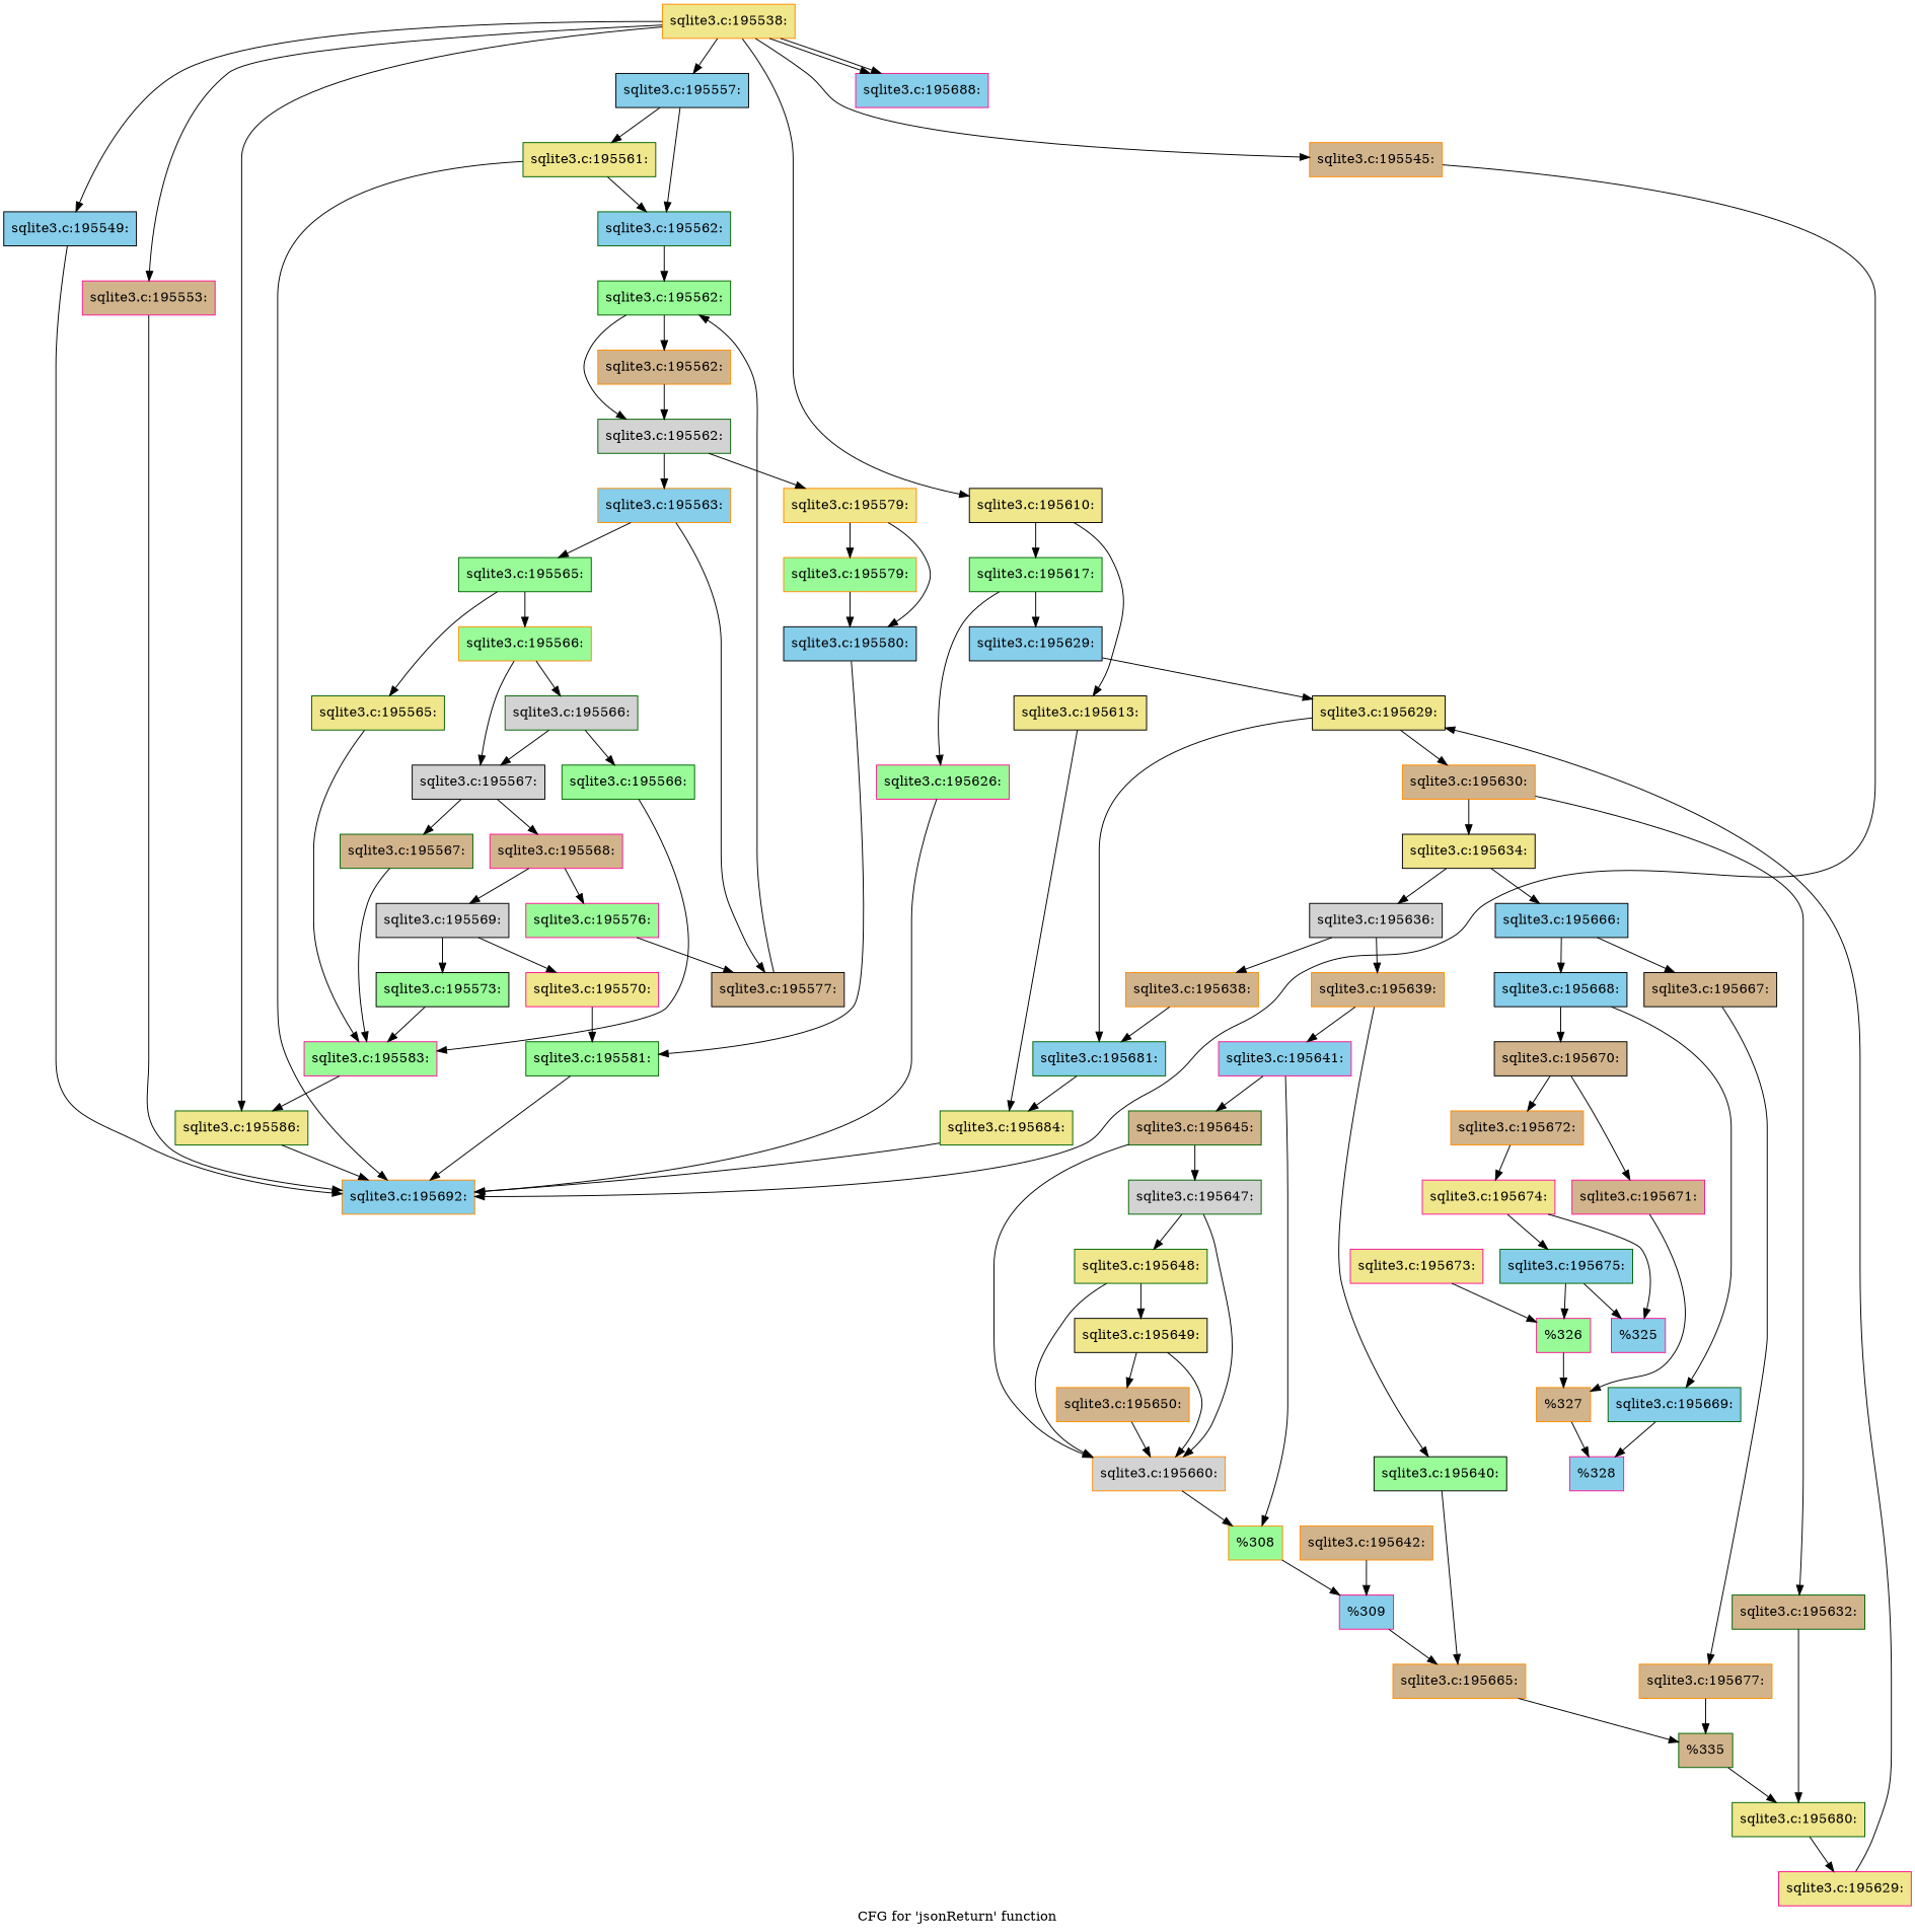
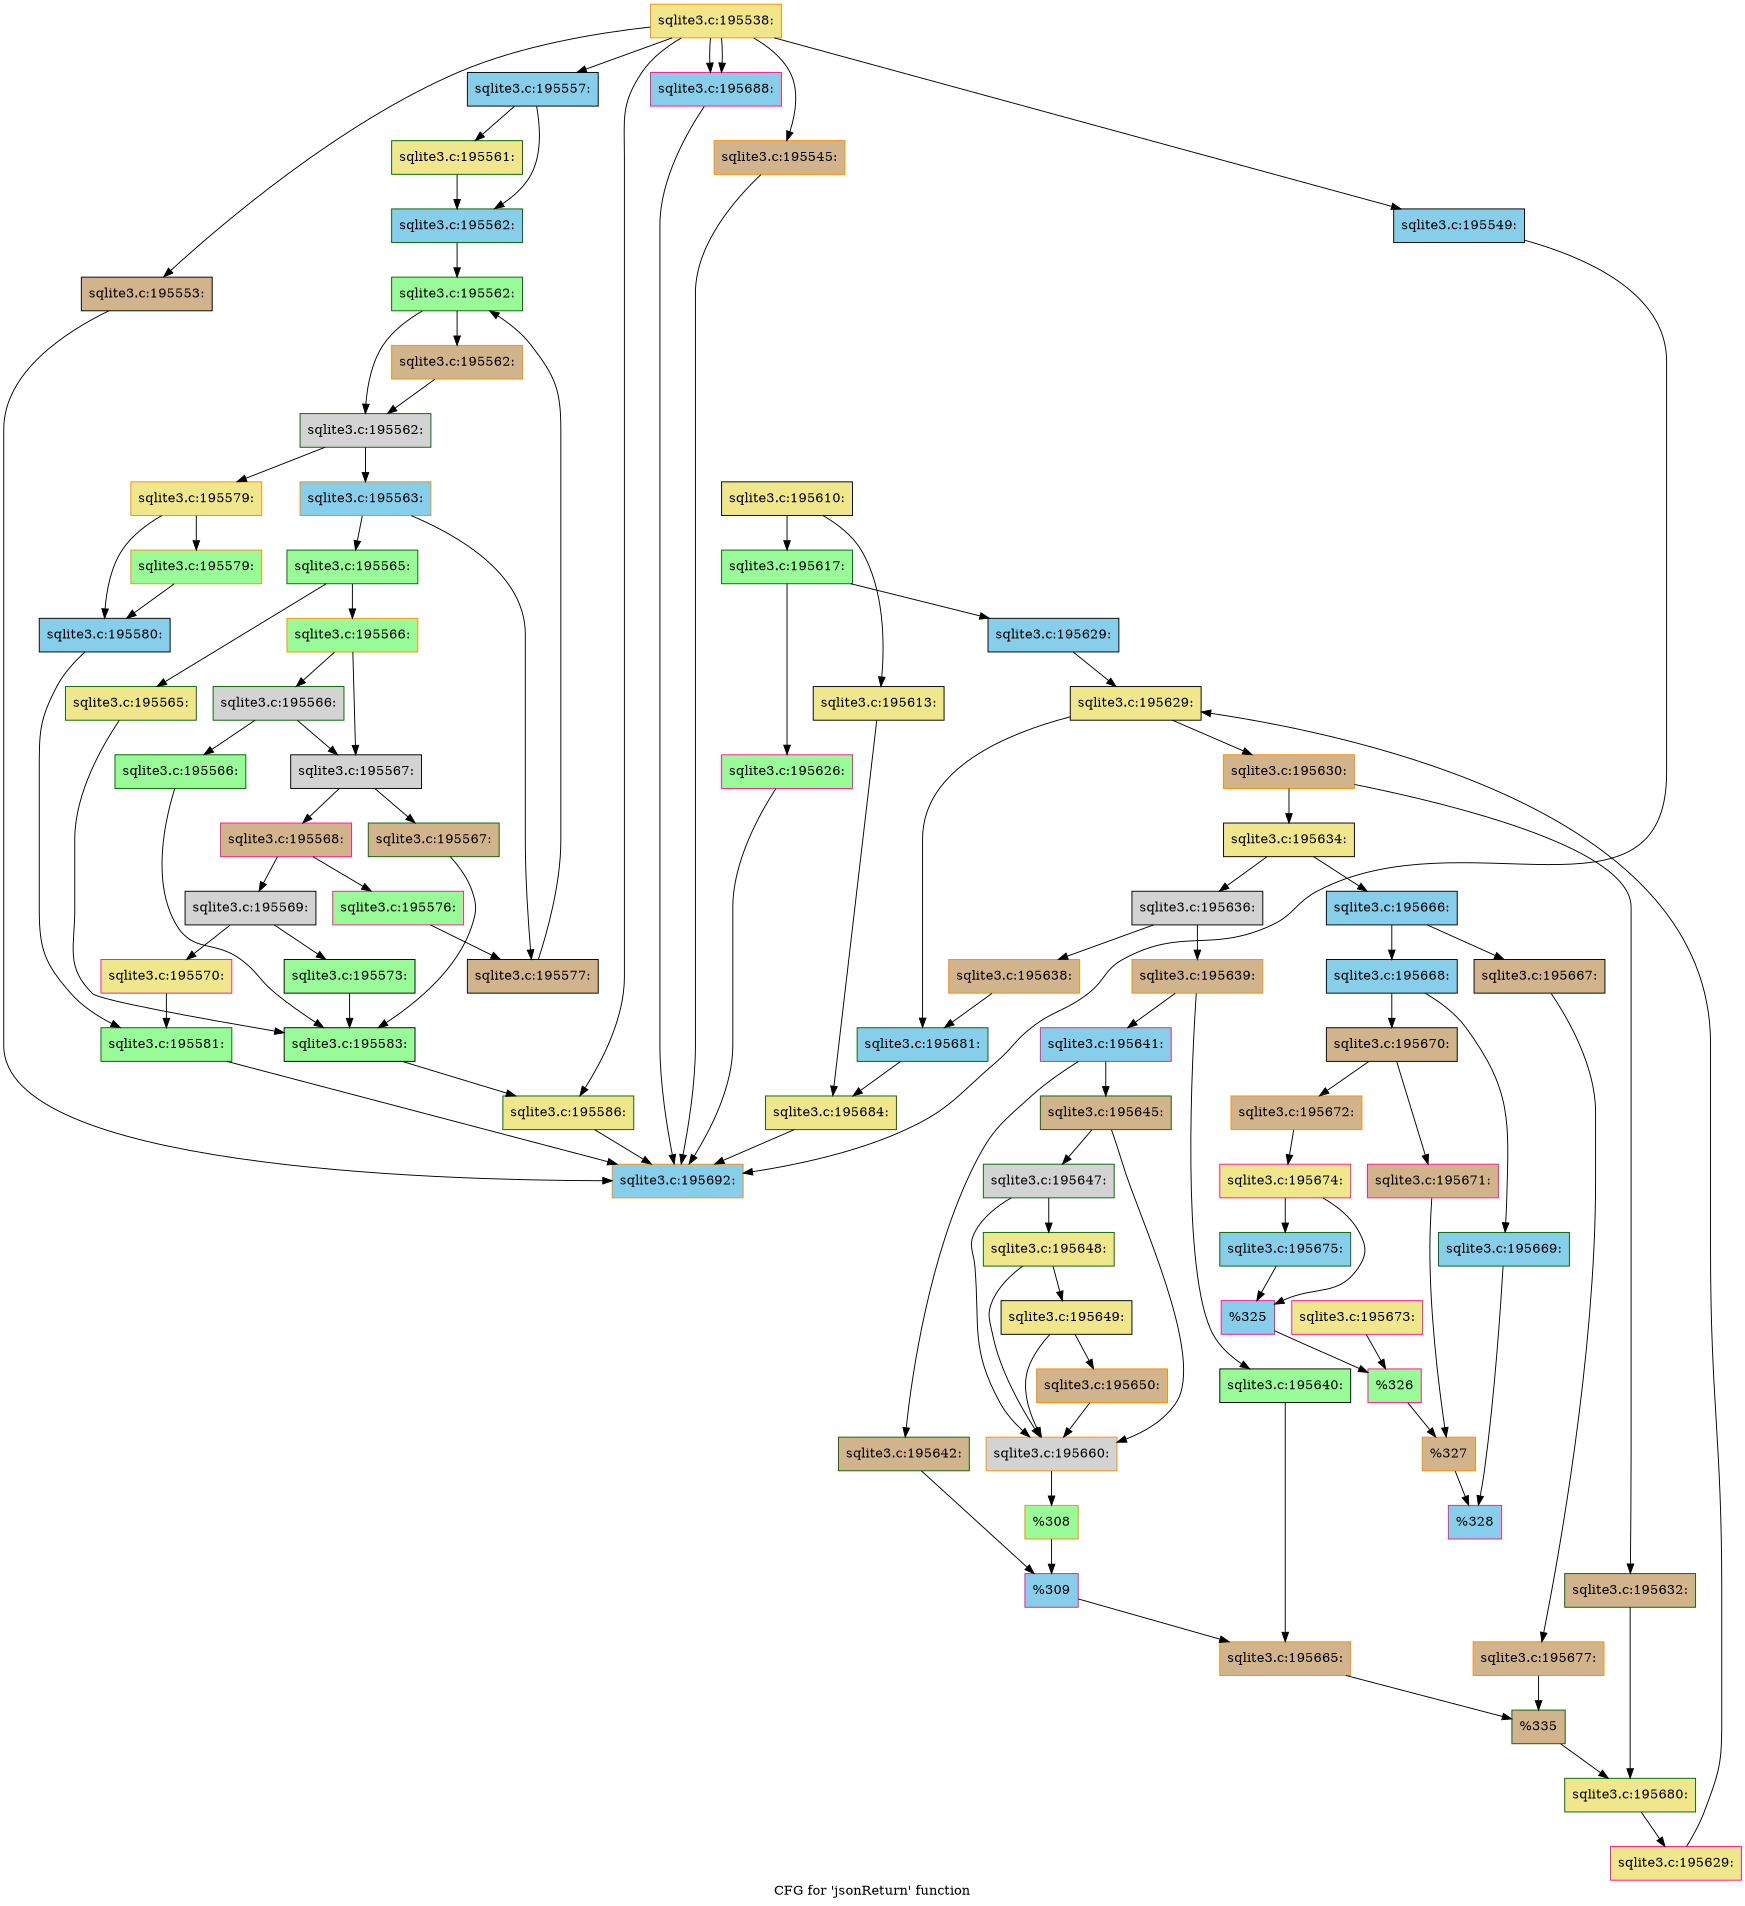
  digraph {
    label="CFG for 'jsonReturn' function"
    node [color=darkgreen fillcolor=tan shape=record style=filled]
    n1 [color=darkorange fillcolor=khaki label="{sqlite3.c:195538:}"]
    n2 [color=darkorange label="{sqlite3.c:195545:}"]
    n3 [color=black fillcolor=skyblue label="{sqlite3.c:195549:}"]
-   n4 [color=deeppink label="{sqlite3.c:195553:}"]
+   n4 [color=black label="{sqlite3.c:195553:}"]
    n5 [color=black fillcolor=skyblue label="{sqlite3.c:195557:}"]
    n6 [fillcolor=khaki label="{sqlite3.c:195586:}"]
    n7 [color=black fillcolor=khaki label="{sqlite3.c:195610:}"]
    n8 [color=deeppink fillcolor=skyblue label="{sqlite3.c:195688:}"]
    n9 [color=darkorange fillcolor=skyblue label="{sqlite3.c:195692:}"]
    n10 [fillcolor=khaki label="{sqlite3.c:195561:}"]
    n11 [fillcolor=skyblue label="{sqlite3.c:195562:}"]
    n12 [color=black fillcolor=khaki label="{sqlite3.c:195613:}"]
    n13 [fillcolor=palegreen label="{sqlite3.c:195617:}"]
    n14 [fillcolor=palegreen label="{sqlite3.c:195562:}"]
    n15 [fillcolor=khaki label="{sqlite3.c:195684:}"]
    n16 [color=deeppink fillcolor=palegreen label="{sqlite3.c:195626:}"]
    n17 [color=black fillcolor=skyblue label="{sqlite3.c:195629:}"]
    n18 [color=darkorange label="{sqlite3.c:195562:}"]
    n19 [fillcolor=lightgrey label="{sqlite3.c:195562:}"]
    n20 [color=darkorange fillcolor=skyblue label="{sqlite3.c:195563:}"]
    n21 [color=darkorange fillcolor=khaki label="{sqlite3.c:195579:}"]
    n22 [fillcolor=palegreen label="{sqlite3.c:195565:}"]
    n23 [color=black label="{sqlite3.c:195577:}"]
    n24 [color=darkorange fillcolor=palegreen label="{sqlite3.c:195579:}"]
    n25 [color=black fillcolor=skyblue label="{sqlite3.c:195580:}"]
    n26 [fillcolor=khaki label="{sqlite3.c:195565:}"]
    n27 [color=darkorange fillcolor=palegreen label="{sqlite3.c:195566:}"]
    n28 [fillcolor=palegreen label="{sqlite3.c:195581:}"]
-   n29 [color=deeppink fillcolor=palegreen label="{sqlite3.c:195583:}"]
+   n29 [color=black fillcolor=palegreen label="{sqlite3.c:195583:}"]
    n30 [fillcolor=lightgrey label="{sqlite3.c:195566:}"]
    n31 [color=black fillcolor=lightgrey label="{sqlite3.c:195567:}"]
    n32 [fillcolor=palegreen label="{sqlite3.c:195566:}"]
    n33 [label="{sqlite3.c:195567:}"]
    n34 [color=deeppink label="{sqlite3.c:195568:}"]
    n35 [color=black fillcolor=lightgrey label="{sqlite3.c:195569:}"]
    n36 [color=deeppink fillcolor=palegreen label="{sqlite3.c:195576:}"]
    n37 [color=deeppink fillcolor=khaki label="{sqlite3.c:195570:}"]
    n38 [color=black fillcolor=palegreen label="{sqlite3.c:195573:}"]
    n39 [color=black fillcolor=khaki label="{sqlite3.c:195629:}"]
    n40 [color=darkorange label="{sqlite3.c:195630:}"]
    n41 [fillcolor=skyblue label="{sqlite3.c:195681:}"]
    n42 [label="{sqlite3.c:195632:}"]
    n43 [color=black fillcolor=khaki label="{sqlite3.c:195634:}"]
    n44 [fillcolor=khaki label="{sqlite3.c:195680:}"]
    n45 [color=black fillcolor=lightgrey label="{sqlite3.c:195636:}"]
    n46 [color=black fillcolor=skyblue label="{sqlite3.c:195666:}"]
    n47 [color=deeppink fillcolor=khaki label="{sqlite3.c:195629:}"]
    n48 [color=darkorange label="{sqlite3.c:195638:}"]
    n49 [color=darkorange label="{sqlite3.c:195639:}"]
    n50 [color=black label="{sqlite3.c:195667:}"]
    n51 [color=black fillcolor=skyblue label="{sqlite3.c:195668:}"]
    n52 [color=black fillcolor=palegreen label="{sqlite3.c:195640:}"]
    n53 [color=deeppink fillcolor=skyblue label="{sqlite3.c:195641:}"]
    n54 [color=darkorange label="{sqlite3.c:195677:}"]
    n55 [fillcolor=skyblue label="{sqlite3.c:195669:}"]
    n56 [color=black label="{sqlite3.c:195670:}"]
    n57 [color=darkorange label="{sqlite3.c:195665:}"]
-   n58 [color=darkorange label="{sqlite3.c:195642:}"]
+   n58 [label="{sqlite3.c:195642:}"]
    n59 [label="{sqlite3.c:195645:}"]
    n60 [label="{%335}"]
    n61 [color=deeppink fillcolor=skyblue label="{%309}"]
    n62 [fillcolor=lightgrey label="{sqlite3.c:195647:}"]
    n63 [color=darkorange fillcolor=lightgrey label="{sqlite3.c:195660:}"]
    n64 [fillcolor=khaki label="{sqlite3.c:195648:}"]
    n65 [color=darkorange fillcolor=palegreen label="{%308}"]
    n66 [color=black fillcolor=khaki label="{sqlite3.c:195649:}"]
    n67 [color=darkorange label="{sqlite3.c:195650:}"]
    n68 [color=deeppink fillcolor=skyblue label="{%328}"]
    n69 [color=deeppink label="{sqlite3.c:195671:}"]
    n70 [color=darkorange label="{sqlite3.c:195672:}"]
    n71 [color=darkorange label="{%327}"]
    n72 [color=deeppink fillcolor=khaki label="{sqlite3.c:195674:}"]
    n73 [color=deeppink fillcolor=khaki label="{sqlite3.c:195673:}"]
    n74 [color=deeppink fillcolor=palegreen label="{%326}"]
    n75 [fillcolor=skyblue label="{sqlite3.c:195675:}"]
    n76 [color=deeppink fillcolor=skyblue label="{%325}"]
    n1 -> n2
    n1 -> n3
    n1 -> n4
    n1 -> n5
    n1 -> n6
-   n1 -> n7
    n1 -> n8
    n1 -> n8
    n2 -> n9
    n3 -> n9
    n4 -> n9
    n5 -> n10
    n5 -> n11
    n6 -> n9
    n7 -> n12
    n7 -> n13
-   n10 -> n9
+   n8 -> n9
    n10 -> n11
    n11 -> n14
    n12 -> n15
    n13 -> n16
    n13 -> n17
    n14 -> n18
    n14 -> n19
    n15 -> n9
    n16 -> n9
    n17 -> n39
    n18 -> n19
    n19 -> n20
    n19 -> n21
    n20 -> n22
    n20 -> n23
    n21 -> n24
    n21 -> n25
    n22 -> n26
    n22 -> n27
    n23 -> n14
    n24 -> n25
    n25 -> n28
    n26 -> n29
    n27 -> n30
    n27 -> n31
    n28 -> n9
    n29 -> n6
    n30 -> n31
    n30 -> n32
    n31 -> n33
    n31 -> n34
    n32 -> n29
    n33 -> n29
    n34 -> n35
    n34 -> n36
    n35 -> n37
    n35 -> n38
    n36 -> n23
    n37 -> n28
    n38 -> n29
    n39 -> n40
    n39 -> n41
    n40 -> n42
    n40 -> n43
    n41 -> n15
    n42 -> n44
    n43 -> n45
    n43 -> n46
    n44 -> n47
    n45 -> n48
    n45 -> n49
    n46 -> n50
    n46 -> n51
    n47 -> n39
    n48 -> n41
    n49 -> n52
    n49 -> n53
    n50 -> n54
    n51 -> n55
    n51 -> n56
    n52 -> n57
-   n53 -> n65
+   n53 -> n58
    n53 -> n59
    n54 -> n60
    n55 -> n68
    n56 -> n69
    n56 -> n70
    n57 -> n60
    n58 -> n61
    n59 -> n62
    n59 -> n63
    n60 -> n44
    n61 -> n57
    n62 -> n63
    n62 -> n64
    n63 -> n65
    n64 -> n63
    n64 -> n66
    n65 -> n61
    n66 -> n63
    n66 -> n67
    n67 -> n63
    n69 -> n71
    n70 -> n72
    n71 -> n68
    n72 -> n75
    n72 -> n76
    n73 -> n74
    n74 -> n71
    n75 -> n76
-   n75 -> n74
+   n76 -> n74
  }
